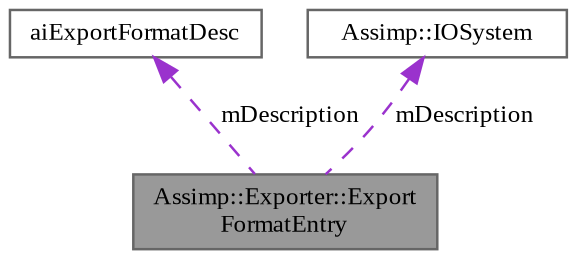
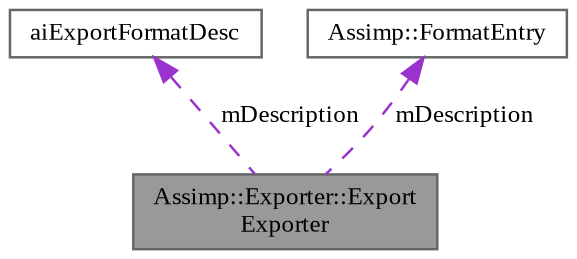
  digraph {
    fontname="Liberation Serif"
    node [color=gray40 fillcolor=white fontname="Liberation Serif" fontsize=10 shape=box style=filled]
    edge [color=darkorchid3 dir=back fontname="Liberation Serif" fontsize=10 labelfontname=Helvetica labelfontsize=10 style=dashed]
-   n1 [fillcolor=grey60 fontcolor=black height=0.2 label="Assimp::Exporter::Export\lFormatEntry" width=0.4]
+   n1 [fillcolor=grey60 fontcolor=black height=0.2 label="Assimp::Exporter::Export\lExporter" width=0.4]
    n2 [height=0.2 label=aiExportFormatDesc width=0.4]
-   n3 [height=0.2 label="Assimp::IOSystem" width=0.4]
+   n3 [height=0.2 label="Assimp::FormatEntry" width=0.4]
    n2 -> n1 [label=" mDescription"]
    n3 -> n1 [label=" mDescription"]
  }
